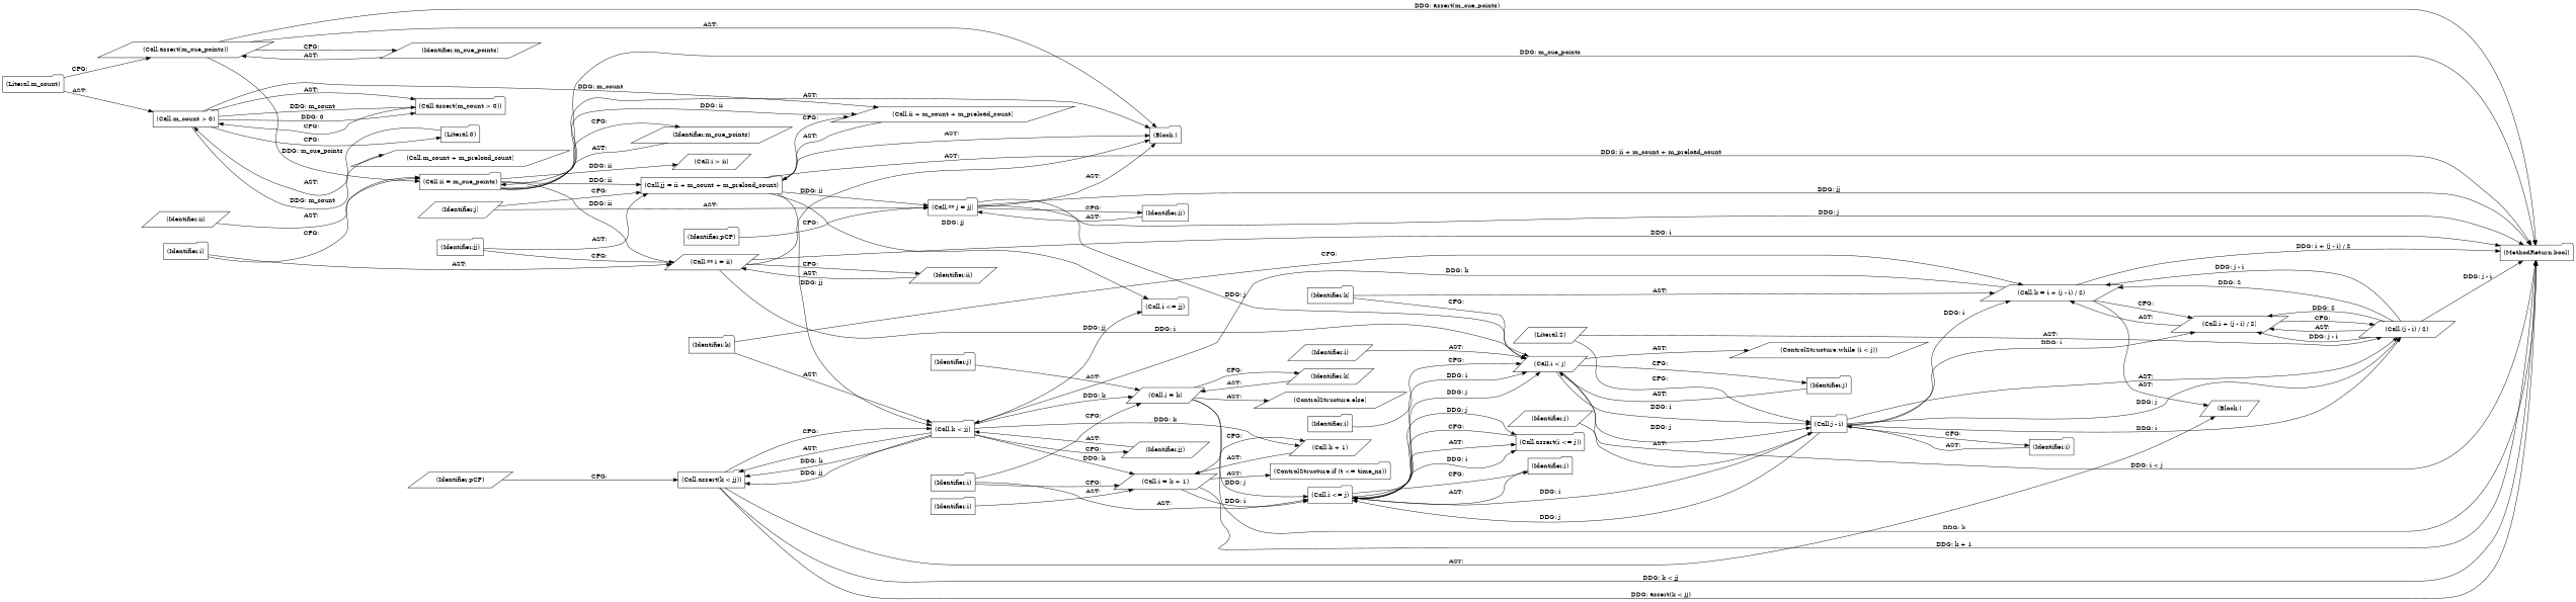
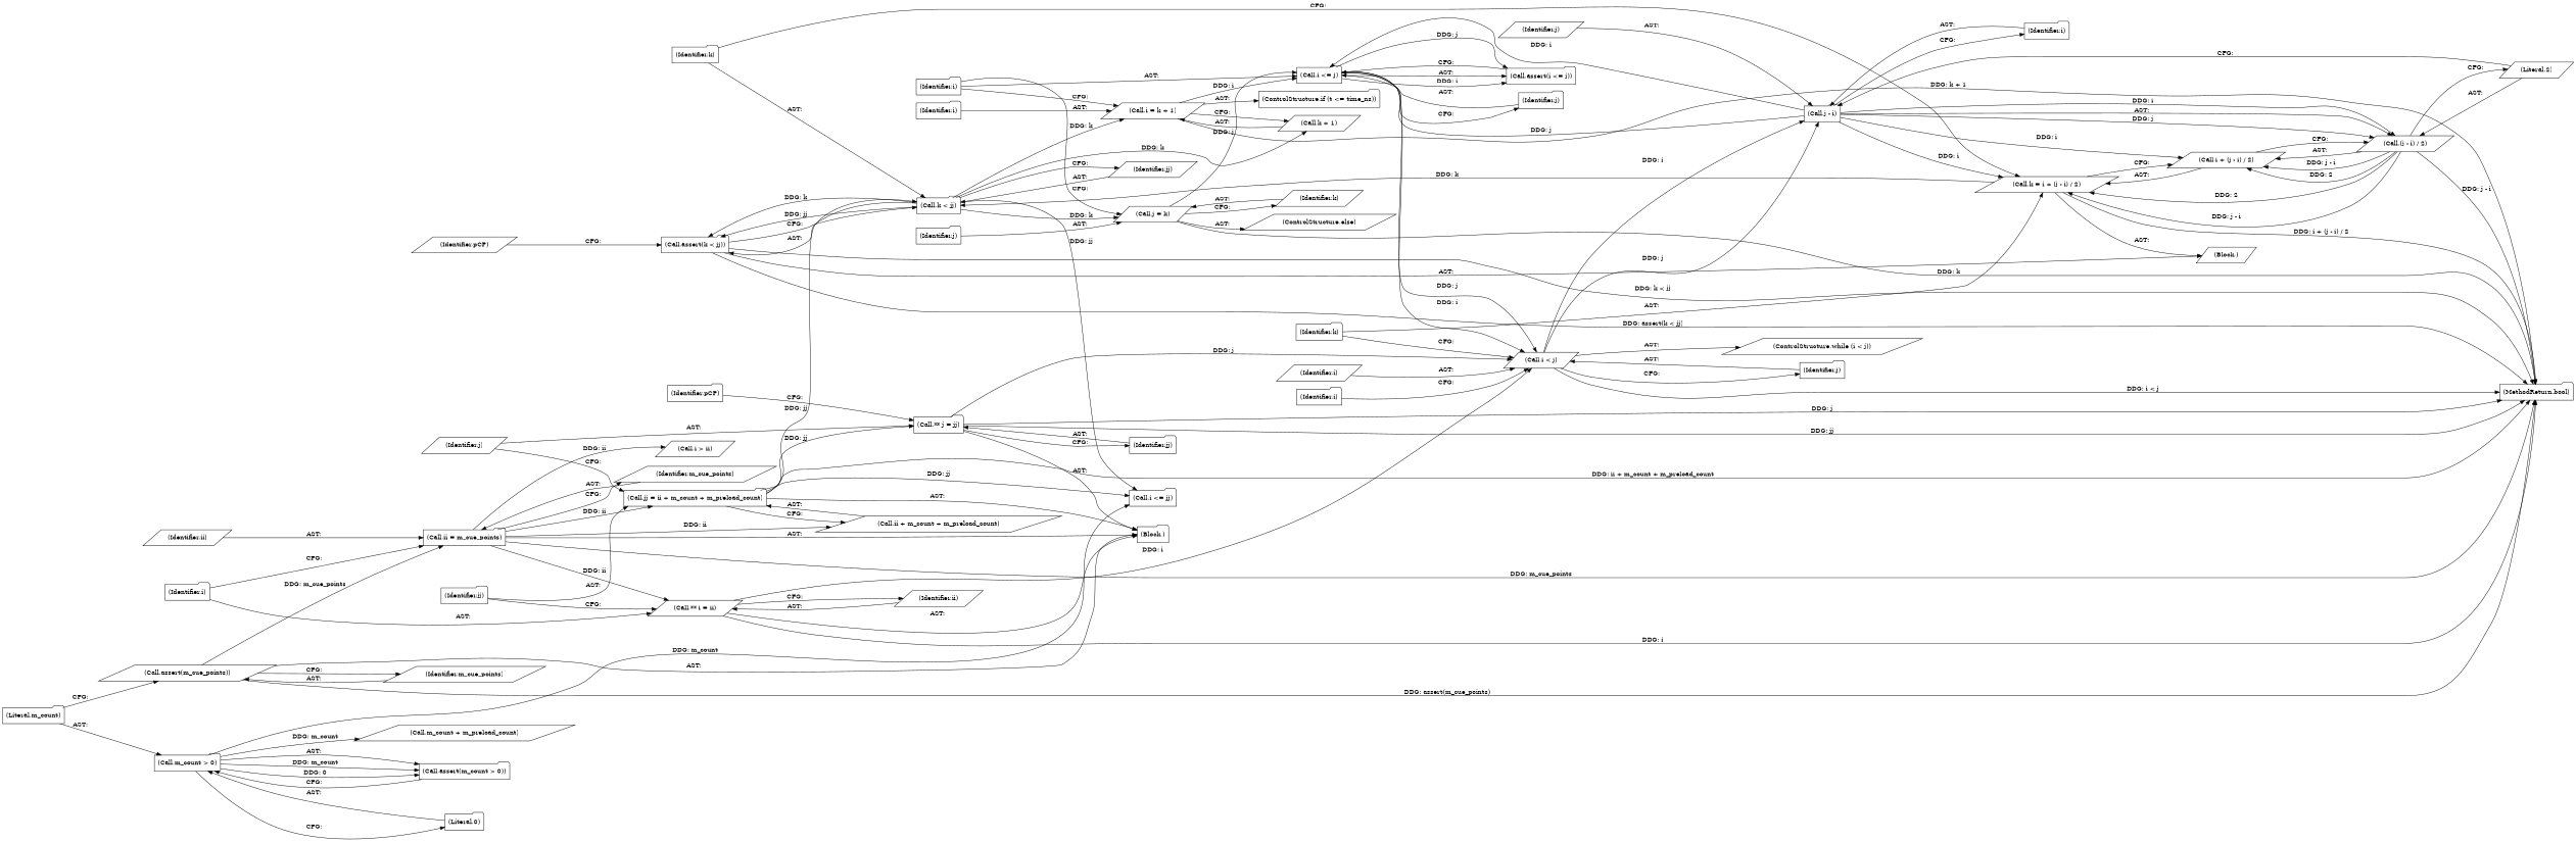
  digraph {
    rankdir=LR
    node [shape=folder]
    n1 [label="(Call,assert(k < jj))"]
    n2 [label="(Call,k < jj)"]
    n3 [label="(MethodReturn,bool)"]
    n4 [label="(Block,)" shape=parallelogram]
    n5 [label="(Call,i = k + 1)" shape=parallelogram]
    n6 [label="(Call,j = k)" shape=parallelogram]
    n7 [label="(Identifier,jj)" shape=parallelogram]
    n8 [label="(Call,k + 1)" shape=parallelogram]
    n9 [label="(Call,i <= jj)"]
    n10 [label="(Call,i <= j)"]
    n11 [label="(ControlStructure,if (t <= time_ns))"]
    n12 [label="(Identifier,k)" shape=parallelogram]
    n13 [label="(ControlStructure,else)" shape=parallelogram]
    n14 [label="(Call,k = i + (j - i) / 2)" shape=parallelogram]
    n15 [label="(Call,i + (j - i) / 2)" shape=parallelogram]
    n16 [label="(Call,(j - i) / 2)" shape=parallelogram]
    n17 [label="(Call,j - i)"]
    n18 [label="(Identifier,i)"]
    n19 [label="(Call,i < j)" shape=parallelogram]
    n20 [label="(Call,assert(i <= j))"]
    n21 [label="(Identifier,j)"]
    n22 [label="(Literal,2)" shape=parallelogram]
    n23 [label="(Identifier,j)"]
    n24 [label="(ControlStructure,while (i < j))" shape=parallelogram]
    n25 [label="(Call,** i = ii)" shape=parallelogram]
    n26 [label="(Identifier,ii)" shape=parallelogram]
    n27 [label="(Block,)"]
    n28 [label="(Call,ii = m_cue_points)"]
    n29 [label="(Call,jj = ii + m_count + m_preload_count)"]
    n30 [label="(Call,ii + m_count + m_preload_count)" shape=parallelogram]
    n31 [label="(Identifier,m_cue_points)" shape=parallelogram]
    n32 [label="(Call,i > ii)" shape=parallelogram]
    n33 [label="(Call,** j = jj)"]
    n34 [label="(Call,assert(m_cue_points))" shape=parallelogram]
    n35 [label="(Identifier,m_cue_points)" shape=parallelogram]
    n36 [label="(Identifier,jj)"]
    n37 [label="(Call,m_count > 0)"]
    n38 [label="(Call,assert(m_count > 0))"]
    n39 [label="(Literal,0)"]
    n40 [label="(Call,m_count + m_preload_count)" shape=parallelogram]
    n41 [label="(Identifier,j)" shape=parallelogram]
    n42 [label="(Identifier,ii)" shape=parallelogram]
    n43 [label="(Identifier,j)" shape=parallelogram]
    n44 [label="(Identifier,i)"]
    n45 [label="(Identifier,j)"]
    n46 [label="(Identifier,i)"]
    n47 [label="(Identifier,i)"]
    n48 [label="(Identifier,k)"]
    n49 [label="(Identifier,jj)"]
    n50 [label="(Literal,m_count)"]
    n51 [label="(Identifier,i)" shape=parallelogram]
    n52 [label="(Identifier,pCP)" shape=parallelogram]
    n53 [label="(Identifier,pCP)"]
    n54 [label="(Identifier,k)"]
    n55 [label="(Identifier,i)"]
    n1 -> n2 [label="CFG: "]
    n1 -> n3 [label="DDG: k < jj"]
    n1 -> n3 [label="DDG: assert(k < jj)"]
    n1 -> n4 [label="AST: "]
    n2 -> n1 [label="AST: "]
    n2 -> n1 [label="DDG: k"]
    n2 -> n1 [label="DDG: jj"]
    n2 -> n5 [label="DDG: k"]
    n2 -> n6 [label="DDG: k"]
    n2 -> n7 [label="CFG: "]
    n2 -> n8 [label="DDG: k"]
    n2 -> n9 [label="DDG: jj"]
    n5 -> n3 [label="DDG: k + 1"]
    n5 -> n8 [label="CFG: "]
    n5 -> n10 [label="DDG: i"]
    n5 -> n11 [label="AST: "]
    n6 -> n3 [label="DDG: k"]
    n6 -> n10 [label="DDG: j"]
    n6 -> n12 [label="CFG: "]
    n6 -> n13 [label="AST: "]
    n7 -> n2 [label="AST: "]
    n8 -> n5 [label="AST: "]
    n10 -> n19 [label="DDG: i"]
    n10 -> n19 [label="DDG: j"]
    n10 -> n20 [label="AST: "]
    n10 -> n20 [label="DDG: i"]
    n10 -> n20 [label="DDG: j"]
    n10 -> n21 [label="CFG: "]
    n12 -> n6 [label="AST: "]
    n14 -> n2 [label="DDG: k"]
    n14 -> n3 [label="DDG: i + (j - i) / 2"]
    n14 -> n4 [label="AST: "]
    n14 -> n15 [label="CFG: "]
    n15 -> n14 [label="AST: "]
    n15 -> n16 [label="CFG: "]
    n16 -> n3 [label="DDG: j - i"]
    n16 -> n14 [label="DDG: j - i"]
    n16 -> n14 [label="DDG: 2"]
    n16 -> n15 [label="AST: "]
    n16 -> n15 [label="DDG: j - i"]
    n16 -> n15 [label="DDG: 2"]
+   n16 -> n22 [label="CFG: "]
    n17 -> n10 [label="DDG: i"]
    n17 -> n10 [label="DDG: j"]
    n17 -> n14 [label="DDG: i"]
    n17 -> n15 [label="DDG: i"]
    n17 -> n16 [label="AST: "]
    n17 -> n16 [label="DDG: j"]
    n17 -> n16 [label="DDG: i"]
    n17 -> n18 [label="CFG: "]
    n18 -> n17 [label="AST: "]
    n19 -> n3 [label="DDG: i < j"]
    n19 -> n17 [label="DDG: j"]
    n19 -> n17 [label="DDG: i"]
    n19 -> n23 [label="CFG: "]
    n19 -> n24 [label="AST: "]
    n20 -> n10 [label="CFG: "]
    n21 -> n10 [label="AST: "]
    n22 -> n16 [label="AST: "]
    n22 -> n17 [label="CFG: "]
    n23 -> n19 [label="AST: "]
    n25 -> n3 [label="DDG: i"]
    n25 -> n19 [label="DDG: i"]
    n25 -> n26 [label="CFG: "]
    n25 -> n27 [label="AST: "]
    n26 -> n25 [label="AST: "]
    n28 -> n3 [label="DDG: m_cue_points"]
    n28 -> n25 [label="DDG: ii"]
    n28 -> n27 [label="AST: "]
    n28 -> n29 [label="DDG: ii"]
    n28 -> n30 [label="DDG: ii"]
    n28 -> n31 [label="CFG: "]
    n28 -> n32 [label="DDG: ii"]
    n29 -> n2 [label="DDG: jj"]
    n29 -> n3 [label="DDG: ii + m_count + m_preload_count"]
    n29 -> n9 [label="DDG: jj"]
    n29 -> n27 [label="AST: "]
    n29 -> n30 [label="CFG: "]
    n29 -> n33 [label="DDG: jj"]
    n30 -> n29 [label="AST: "]
    n31 -> n28 [label="AST: "]
    n33 -> n3 [label="DDG: jj"]
    n33 -> n3 [label="DDG: j"]
    n33 -> n19 [label="DDG: j"]
    n33 -> n27 [label="AST: "]
    n33 -> n36 [label="CFG: "]
    n34 -> n3 [label="DDG: assert(m_cue_points)"]
    n34 -> n27 [label="AST: "]
    n34 -> n28 [label="DDG: m_cue_points"]
    n34 -> n35 [label="CFG: "]
    n35 -> n34 [label="AST: "]
    n36 -> n33 [label="AST: "]
-   n37 -> n30 [label="DDG: m_count"]
+   n37 -> n9 [label="DDG: m_count"]
    n37 -> n38 [label="AST: "]
    n37 -> n38 [label="DDG: m_count"]
    n37 -> n38 [label="DDG: 0"]
    n37 -> n39 [label="CFG: "]
    n37 -> n40 [label="DDG: m_count"]
    n38 -> n37 [label="CFG: "]
    n39 -> n37 [label="AST: "]
    n41 -> n29 [label="CFG: "]
    n41 -> n33 [label="AST: "]
    n42 -> n28 [label="AST: "]
    n43 -> n17 [label="AST: "]
    n44 -> n5 [label="CFG: "]
    n44 -> n6 [label="CFG: "]
    n44 -> n10 [label="AST: "]
    n45 -> n6 [label="AST: "]
    n46 -> n5 [label="AST: "]
    n47 -> n25 [label="AST: "]
    n47 -> n28 [label="CFG: "]
    n48 -> n14 [label="AST: "]
    n48 -> n19 [label="CFG: "]
    n49 -> n25 [label="CFG: "]
    n49 -> n29 [label="AST: "]
    n50 -> n34 [label="CFG: "]
    n50 -> n37 [label="AST: "]
    n51 -> n19 [label="AST: "]
    n52 -> n1 [label="CFG: "]
    n53 -> n33 [label="CFG: "]
    n54 -> n2 [label="AST: "]
    n54 -> n14 [label="CFG: "]
    n55 -> n19 [label="CFG: "]
  }
